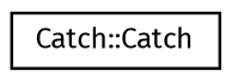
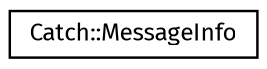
  digraph {
    rankdir=LR
    fontname="Fira Sans"
-   n1 [color=black fillcolor=white fontname="Fira Sans" fontsize=10 height=0.2 label="Catch::Catch" shape=record style=filled width=0.4]
+   n1 [color=black fillcolor=white fontname="Fira Sans" fontsize=10 height=0.2 label="Catch::MessageInfo" shape=record style=filled width=0.4]
  }
